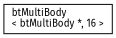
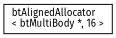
  digraph {
    rankdir=TB
    fontname="Fira Sans"
-   n1 [color=black fillcolor=white fontname="Fira Sans" fontsize=10 height=0.2 label="btMultiBody\l\< btMultiBody *, 16 \>" shape=record style=filled width=0.4]
+   n1 [color=black fillcolor=white fontname="Fira Sans" fontsize=10 height=0.2 label="btAlignedAllocator\l\< btMultiBody *, 16 \>" shape=record style=filled width=0.4]
  }
